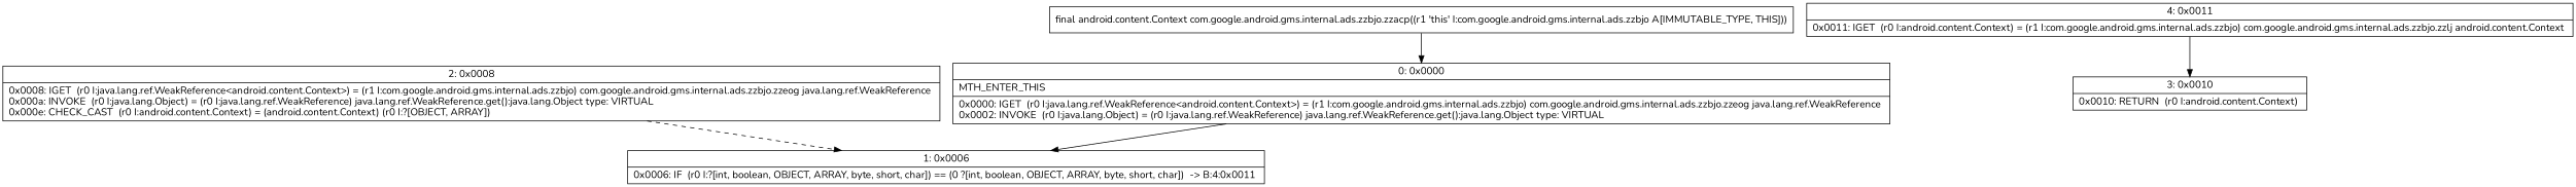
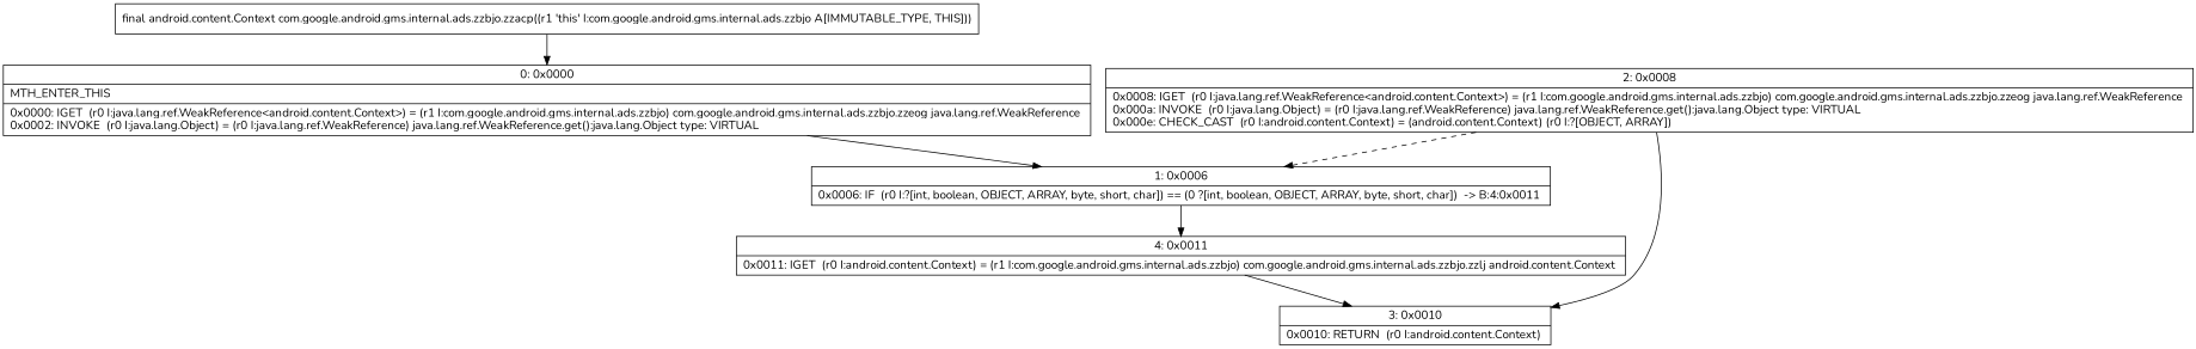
  digraph {
    fontname=Nunito
    node [fontname=Nunito shape=record]
    edge [fontname=Nunito]
    n1 [label="{0\:\ 0x0000|MTH_ENTER_THIS\l|0x0000: IGET  (r0 I:java.lang.ref.WeakReference\<android.content.Context\>) = (r1 I:com.google.android.gms.internal.ads.zzbjo) com.google.android.gms.internal.ads.zzbjo.zzeog java.lang.ref.WeakReference \l0x0002: INVOKE  (r0 I:java.lang.Object) = (r0 I:java.lang.ref.WeakReference) java.lang.ref.WeakReference.get():java.lang.Object type: VIRTUAL \l}"]
    n2 [label="{1\:\ 0x0006|0x0006: IF  (r0 I:?[int, boolean, OBJECT, ARRAY, byte, short, char]) == (0 ?[int, boolean, OBJECT, ARRAY, byte, short, char])  \-\> B:4:0x0011 \l}"]
    n3 [label="{4\:\ 0x0011|0x0011: IGET  (r0 I:android.content.Context) = (r1 I:com.google.android.gms.internal.ads.zzbjo) com.google.android.gms.internal.ads.zzbjo.zzlj android.content.Context \l}"]
    n4 [label="{2\:\ 0x0008|0x0008: IGET  (r0 I:java.lang.ref.WeakReference\<android.content.Context\>) = (r1 I:com.google.android.gms.internal.ads.zzbjo) com.google.android.gms.internal.ads.zzbjo.zzeog java.lang.ref.WeakReference \l0x000a: INVOKE  (r0 I:java.lang.Object) = (r0 I:java.lang.ref.WeakReference) java.lang.ref.WeakReference.get():java.lang.Object type: VIRTUAL \l0x000e: CHECK_CAST  (r0 I:android.content.Context) = (android.content.Context) (r0 I:?[OBJECT, ARRAY]) \l}"]
    n5 [label="{3\:\ 0x0010|0x0010: RETURN  (r0 I:android.content.Context) \l}"]
    n6 [label="{final android.content.Context com.google.android.gms.internal.ads.zzbjo.zzacp((r1 'this' I:com.google.android.gms.internal.ads.zzbjo A[IMMUTABLE_TYPE, THIS])) }"]
    n1 -> n2
+   n2 -> n3
    n3 -> n5
    n4 -> n2 [style=dashed]
+   n4 -> n5
    n6 -> n1
  }
